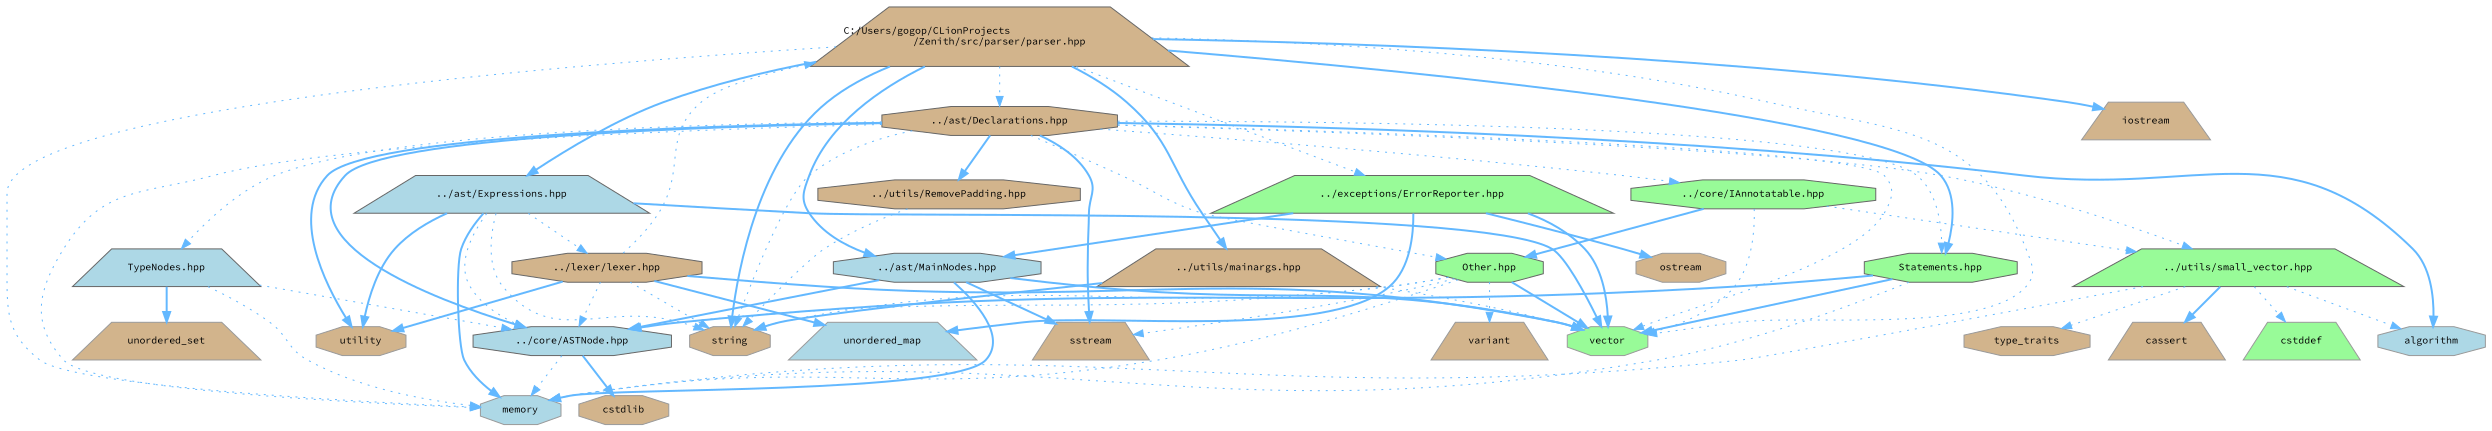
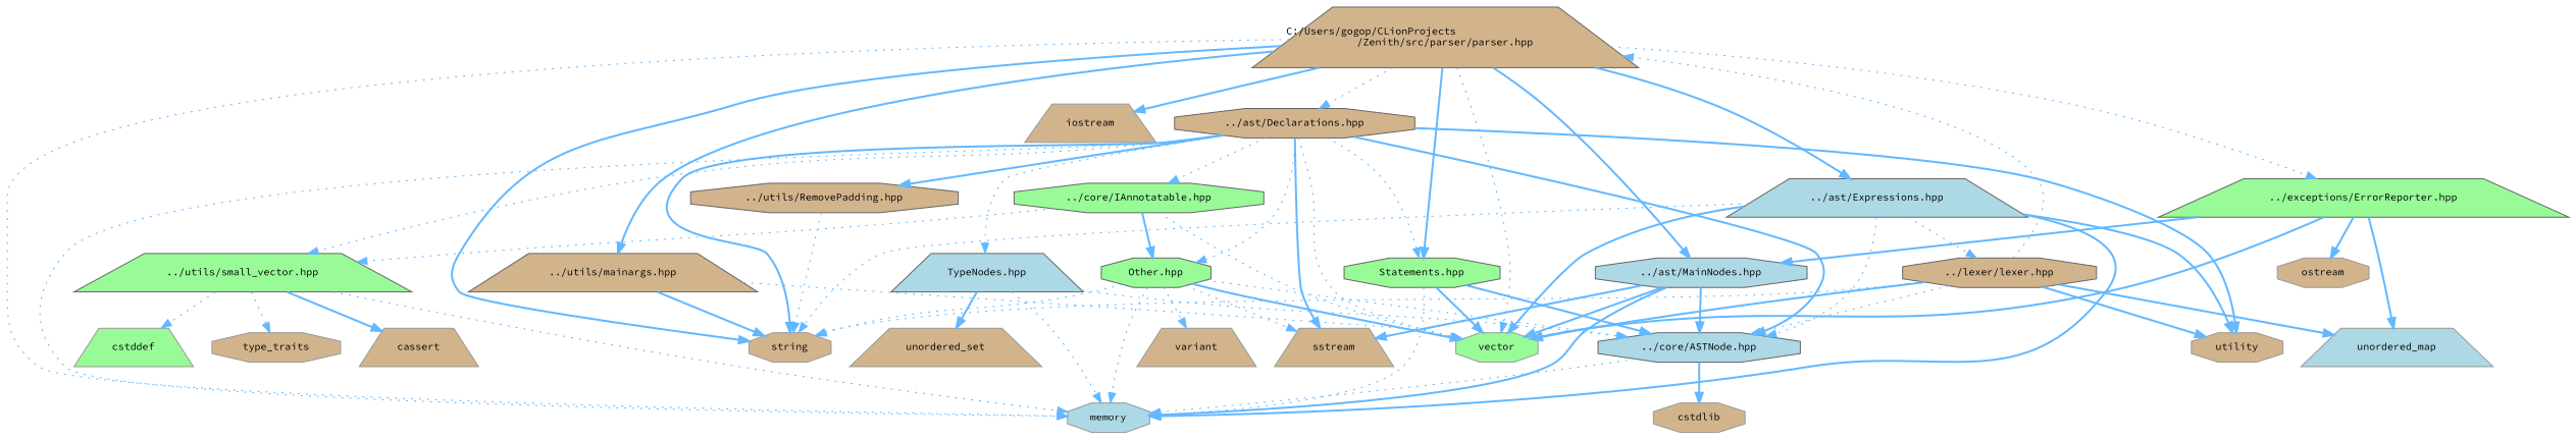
  digraph {
    fontname="Source Code Pro"
    node [color=grey60 fillcolor=tan fontname="Source Code Pro" fontsize=10 shape=octagon style=filled]
    edge [color=steelblue1 fontname="Source Code Pro" fontsize=10 labelfontname=Helvetica labelfontsize=10 style=dotted]
    n1 [color=gray40 fontcolor=black height=0.2 label="C:/Users/gogop/CLionProjects\l/Zenith/src/parser/parser.hpp" shape=trapezium width=0.4]
    n2 [fillcolor=lightblue height=0.2 label=memory width=0.4]
    n3 [fillcolor=palegreen height=0.2 label=vector width=0.4]
    n4 [height=0.2 label=string width=0.4]
    n5 [height=0.2 label=iostream shape=trapezium width=0.4]
    n6 [color=grey40 height=0.2 label="../ast/Declarations.hpp" width=0.4]
    n7 [color=grey40 fillcolor=palegreen height=0.2 label="Statements.hpp" width=0.4]
    n8 [color=grey40 fillcolor=lightblue height=0.2 label="../ast/Expressions.hpp" shape=trapezium width=0.4]
    n9 [color=grey40 height=0.2 label="../utils/mainargs.hpp" shape=trapezium width=0.4]
    n10 [color=grey40 fillcolor=lightblue height=0.2 label="../ast/MainNodes.hpp" width=0.4]
    n11 [color=grey40 fillcolor=palegreen height=0.2 label="../exceptions/ErrorReporter.hpp" shape=trapezium width=0.4]
    n12 [color=grey40 height=0.2 label="../lexer/lexer.hpp" width=0.4]
    n13 [height=0.2 label=utility width=0.4]
    n14 [fillcolor=lightblue height=0.2 label=unordered_map shape=trapezium width=0.4]
    n15 [color=grey40 fillcolor=lightblue height=0.2 label="../core/ASTNode.hpp" width=0.4]
    n16 [height=0.2 label=sstream shape=trapezium width=0.4]
-   n17 [fillcolor=lightblue height=0.2 label=algorithm width=0.4]
    n18 [color=grey40 fillcolor=lightblue height=0.2 label="TypeNodes.hpp" shape=trapezium width=0.4]
    n19 [color=grey40 fillcolor=palegreen height=0.2 label="Other.hpp" width=0.4]
    n20 [color=grey40 height=0.2 label="../utils/RemovePadding.hpp" width=0.4]
    n21 [color=grey40 fillcolor=palegreen height=0.2 label="../utils/small_vector.hpp" shape=trapezium width=0.4]
    n22 [color=grey40 fillcolor=palegreen height=0.2 label="../core/IAnnotatable.hpp" width=0.4]
    n23 [height=0.2 label=ostream width=0.4]
    n24 [height=0.2 label=cstdlib width=0.4]
    n25 [height=0.2 label=unordered_set shape=trapezium width=0.4]
    n26 [height=0.2 label=variant shape=trapezium width=0.4]
    n27 [height=0.2 label=cassert shape=trapezium width=0.4]
    n28 [fillcolor=palegreen height=0.2 label=cstddef shape=trapezium width=0.4]
    n29 [height=0.2 label=type_traits width=0.4]
    n1 -> n2
    n1 -> n3
    n1 -> n4 [style=bold]
    n1 -> n5 [style=bold]
    n1 -> n6
    n1 -> n7 [style=bold]
    n1 -> n8 [style=bold]
    n1 -> n9 [style=bold]
    n1 -> n10 [style=bold]
    n1 -> n11
    n6 -> n2
    n6 -> n3
-   n6 -> n4
+   n6 -> n4 [style=bold]
    n6 -> n7
    n6 -> n13 [style=bold]
    n6 -> n15 [style=bold]
    n6 -> n16 [style=bold]
-   n6 -> n17 [style=bold]
    n6 -> n18
    n6 -> n19
    n6 -> n20 [style=bold]
    n6 -> n21
    n6 -> n22
    n7 -> n2
    n7 -> n3 [style=bold]
    n7 -> n15 [style=bold]
    n8 -> n2 [style=bold]
    n8 -> n3 [style=bold]
    n8 -> n4
    n8 -> n12
    n8 -> n13 [style=bold]
    n8 -> n15
    n9 -> n3
    n9 -> n4 [style=bold]
    n10 -> n2 [style=bold]
    n10 -> n3 [style=bold]
    n10 -> n15 [style=bold]
    n10 -> n16 [style=bold]
    n11 -> n3 [style=bold]
    n11 -> n10 [style=bold]
    n11 -> n14 [style=bold]
    n11 -> n23 [style=bold]
    n12 -> n1
    n12 -> n3 [style=bold]
    n12 -> n4
    n12 -> n13 [style=bold]
    n12 -> n14 [style=bold]
    n12 -> n15
    n15 -> n2
    n15 -> n24 [style=bold]
    n18 -> n2
    n18 -> n15
    n18 -> n25 [style=bold]
    n19 -> n2
    n19 -> n3 [style=bold]
    n19 -> n4
    n19 -> n15
    n19 -> n16
    n19 -> n26
    n20 -> n4
    n21 -> n2
-   n21 -> n17
    n21 -> n27 [style=bold]
    n21 -> n28
    n21 -> n29
    n22 -> n3
    n22 -> n19 [style=bold]
    n22 -> n21
  }
